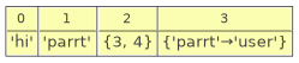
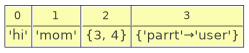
  digraph {
    nodesep=.05
-   n1 [fontcolor="#444443" fontname=Helvetica height=.1 label=<         <table BORDER="0" CELLBORDER="1" CELLSPACING="0">           <tr>             <td cellspacing="0" bgcolor="#FBFEB0" border="1" sides="b" valign="top"><font color="#444443" point-size="9">0</font></td>           </tr>           <tr>             <td port="0" bgcolor="#FBFEB0" border="0" align="center"><font point-size="11">'hi'</font></td>           </tr>         </table>         |         <table BORDER="0" CELLBORDER="1" CELLSPACING="0">           <tr>             <td cellspacing="0" bgcolor="#FBFEB0" border="1" sides="b" valign="top"><font color="#444443" point-size="9">1</font></td>           </tr>           <tr>             <td port="1" bgcolor="#FBFEB0" border="0" align="center"><font point-size="11">'parrt'</font></td>           </tr>         </table>         |         <table BORDER="0" CELLBORDER="1" CELLSPACING="0">           <tr>             <td cellspacing="0" bgcolor="#FBFEB0" border="1" sides="b" valign="top"><font color="#444443" point-size="9">2</font></td>           </tr>           <tr>             <td port="2" bgcolor="#FBFEB0" border="0" align="center"><font point-size="11">&#123;3, 4&#125;</font></td>           </tr>         </table>         |         <table BORDER="0" CELLBORDER="1" CELLSPACING="0">           <tr>             <td cellspacing="0" bgcolor="#FBFEB0" border="1" sides="b" valign="top"><font color="#444443" point-size="9">3</font></td>           </tr>           <tr>             <td port="3" bgcolor="#FBFEB0" border="0" align="center"><font point-size="11">&#123;'parrt'&rarr;'user'&#125;</font></td>           </tr>         </table>         > margin=0.01 penwidth=0.5 shape=record space=0.0 width=.1]
+   n1 [fontcolor="#444443" fontname=Helvetica height=.1 label=<         <table BORDER="0" CELLBORDER="1" CELLSPACING="0">           <tr>             <td cellspacing="0" bgcolor="#FBFEB0" border="1" sides="b" valign="top"><font color="#444443" point-size="9">0</font></td>           </tr>           <tr>             <td port="0" bgcolor="#FBFEB0" border="0" align="center"><font point-size="11">'hi'</font></td>           </tr>         </table>         |         <table BORDER="0" CELLBORDER="1" CELLSPACING="0">           <tr>             <td cellspacing="0" bgcolor="#FBFEB0" border="1" sides="b" valign="top"><font color="#444443" point-size="9">1</font></td>           </tr>           <tr>             <td port="1" bgcolor="#FBFEB0" border="0" align="center"><font point-size="11">'mom'</font></td>           </tr>         </table>         |         <table BORDER="0" CELLBORDER="1" CELLSPACING="0">           <tr>             <td cellspacing="0" bgcolor="#FBFEB0" border="1" sides="b" valign="top"><font color="#444443" point-size="9">2</font></td>           </tr>           <tr>             <td port="2" bgcolor="#FBFEB0" border="0" align="center"><font point-size="11">&#123;3, 4&#125;</font></td>           </tr>         </table>         |         <table BORDER="0" CELLBORDER="1" CELLSPACING="0">           <tr>             <td cellspacing="0" bgcolor="#FBFEB0" border="1" sides="b" valign="top"><font color="#444443" point-size="9">3</font></td>           </tr>           <tr>             <td port="3" bgcolor="#FBFEB0" border="0" align="center"><font point-size="11">&#123;'parrt'&rarr;'user'&#125;</font></td>           </tr>         </table>         > margin=0.01 penwidth=0.5 shape=record space=0.0 width=.1]
  }
